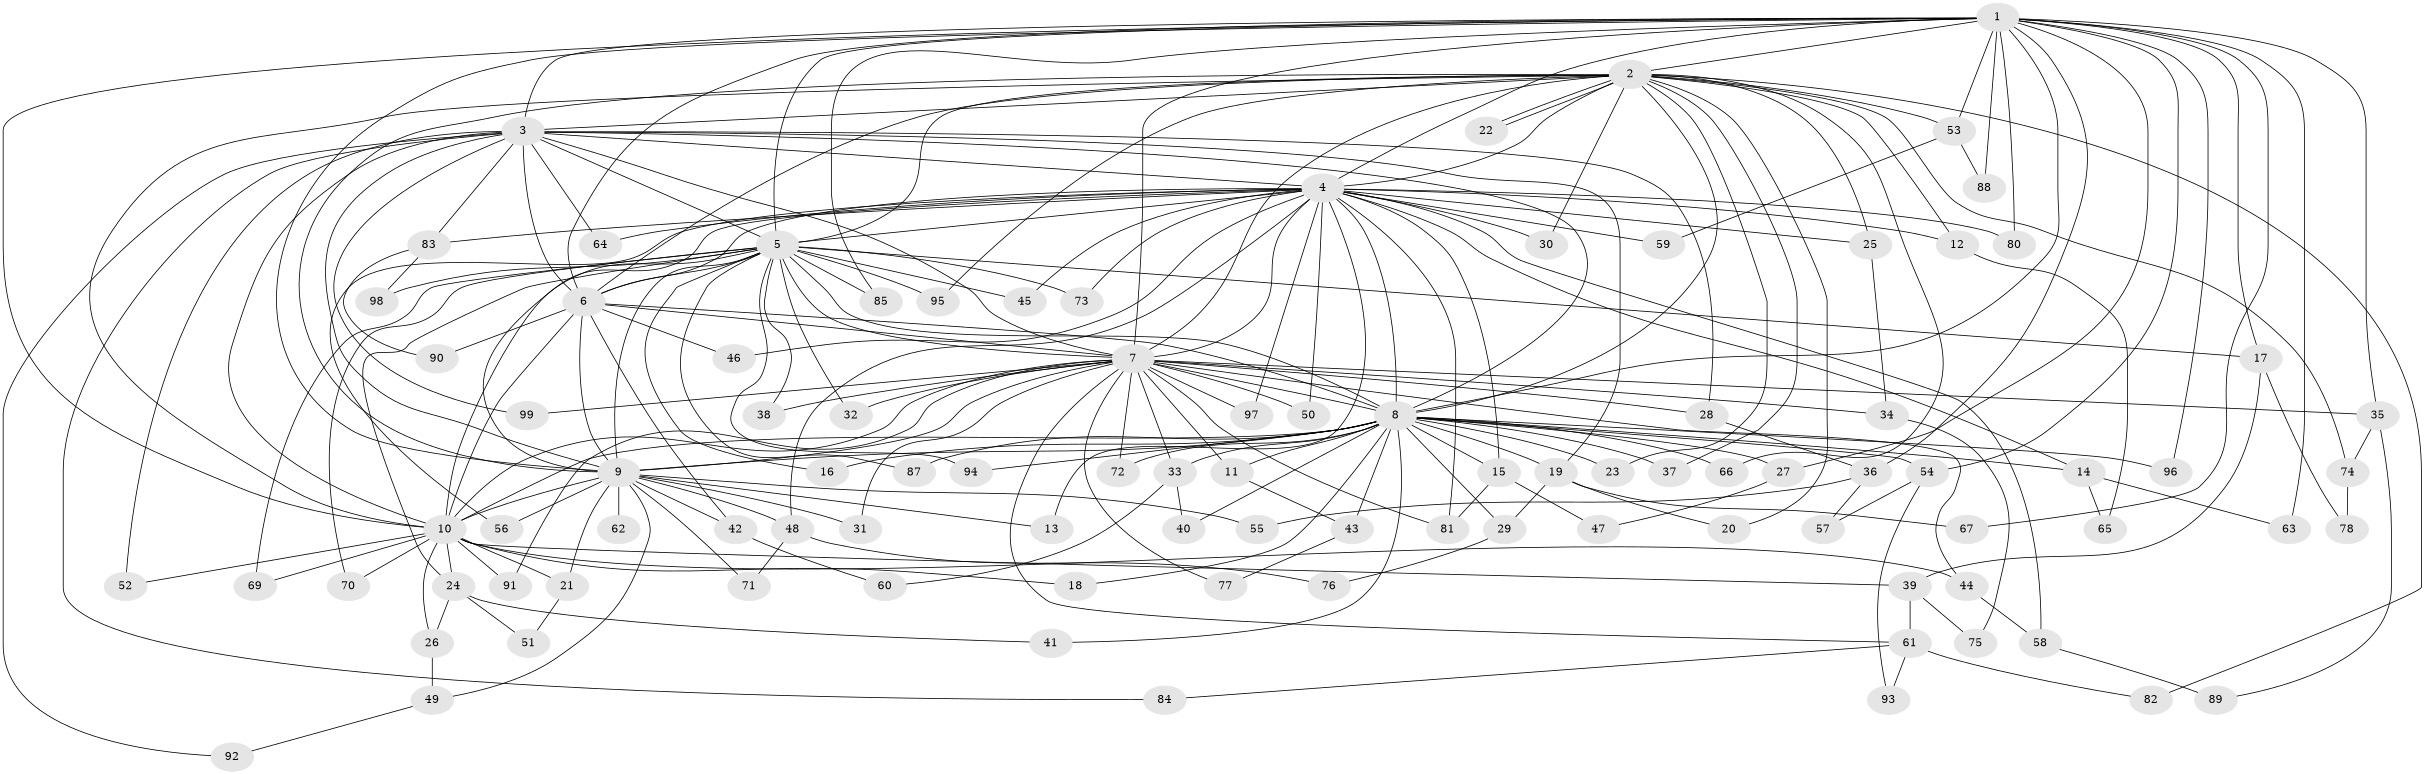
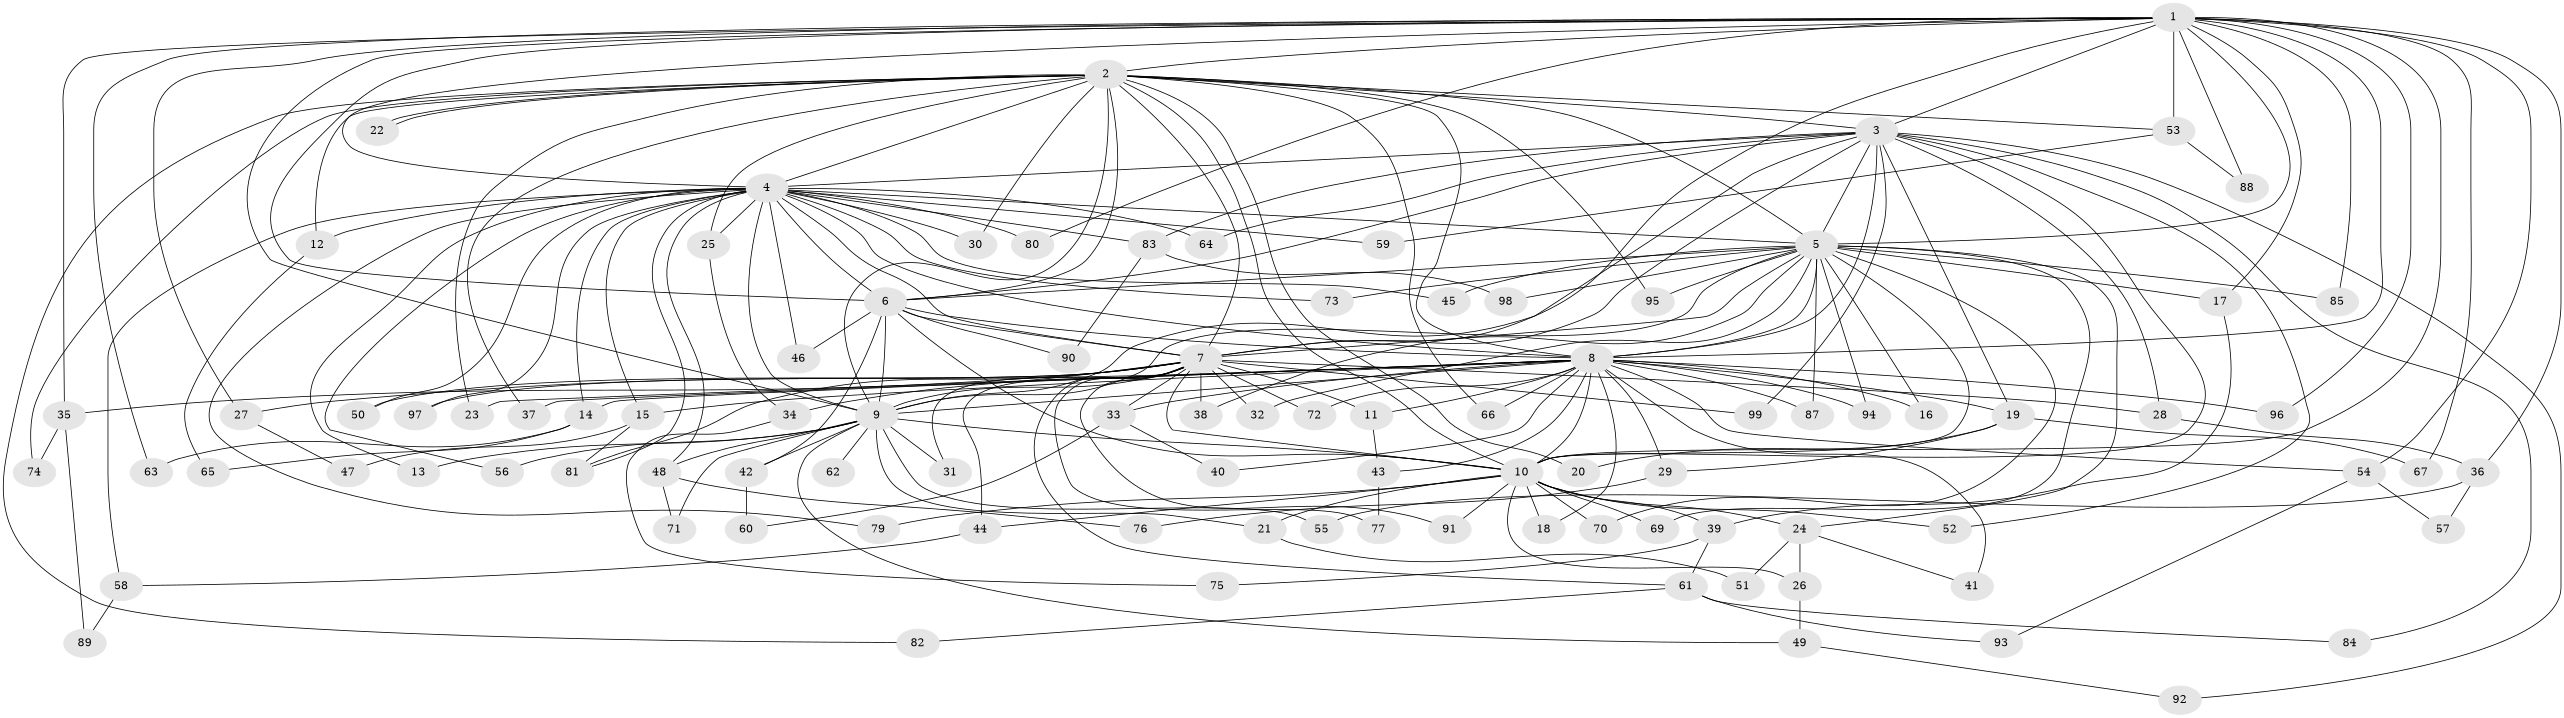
  graph {
    node [color=gray90 style=filled]
    1
    2
    3
    4
    5
    6
    7
    8
    9
    10
    17
    27
    35
    36
    53
    54
    63
    67
    80
    85
    88
    96
    12
    20
    22
    23
    25
    30
    37
    66
    74
    82
    95
    19
    28
    52
    64
    83
    84
    92
    99
    13
    14
    15
    45
    46
    48
    50
    56
    58
    59
    73
+   79
    97
    81
    16
    24
    32
    38
    69
    70
    87
    94
    98
    42
    90
    11
    31
    33
    34
    44
    61
    72
    77
    91
    18
    29
    40
    41
    43
    62
    21
    49
    55
    71
    26
    39
-   78
    47
    89
    57
    93
    65
    76
    51
    60
    75
    1 -- 2
    1 -- 3
    1 -- 4
    1 -- 5
    1 -- 6
    1 -- 7
    1 -- 8
    1 -- 9
    1 -- 10
    1 -- 17
    1 -- 27
    1 -- 35
    1 -- 36
    1 -- 53
    1 -- 54
    1 -- 63
    1 -- 67
    1 -- 80
    1 -- 85
    1 -- 88
    1 -- 96
    2 -- 3
    2 -- 4
    2 -- 5
    2 -- 6
    2 -- 7
    2 -- 8
    2 -- 9
    2 -- 10
    2 -- 53
    2 -- 12
    2 -- 20
    2 -- 22
    2 -- 22
    2 -- 23
    2 -- 25
    2 -- 30
    2 -- 37
    2 -- 66
    2 -- 74
    2 -- 82
    2 -- 95
    3 -- 4
    3 -- 5
    3 -- 6
    3 -- 7
    3 -- 8
    3 -- 9
    3 -- 10
    3 -- 19
    3 -- 28
    3 -- 52
    3 -- 64
    3 -- 83
    3 -- 84
    3 -- 92
    3 -- 99
    4 -- 5
    4 -- 6
    4 -- 7
    4 -- 8
    4 -- 9
    4 -- 80
    4 -- 12
    4 -- 25
    4 -- 30
    4 -- 64
    4 -- 83
    4 -- 13
    4 -- 14
    4 -- 15
    4 -- 45
    4 -- 46
    4 -- 48
    4 -- 50
    4 -- 56
    4 -- 58
    4 -- 59
    4 -- 73
+   4 -- 79
    4 -- 97
    4 -- 81
    5 -- 6
    5 -- 7
    5 -- 8
    5 -- 9
    5 -- 10
    5 -- 17
    5 -- 85
    5 -- 95
    5 -- 45
    5 -- 73
    5 -- 16
    5 -- 24
    5 -- 32
    5 -- 38
    5 -- 69
    5 -- 70
    5 -- 87
    5 -- 94
    5 -- 98
    6 -- 7
    6 -- 8
    6 -- 9
    6 -- 10
    6 -- 46
    6 -- 42
    6 -- 90
-   7 -- 8
    7 -- 9
    7 -- 10
    7 -- 35
    7 -- 28
    7 -- 99
    7 -- 50
    7 -- 97
    7 -- 81
    7 -- 32
    7 -- 38
    7 -- 11
    7 -- 31
    7 -- 33
    7 -- 34
    7 -- 44
    7 -- 61
    7 -- 72
    7 -- 77
    7 -- 91
    8 -- 9
    8 -- 10
    8 -- 27
    8 -- 54
    8 -- 96
    8 -- 23
    8 -- 37
    8 -- 66
    8 -- 19
    8 -- 14
    8 -- 15
    8 -- 16
    8 -- 87
    8 -- 94
    8 -- 11
    8 -- 33
    8 -- 72
    8 -- 18
    8 -- 29
    8 -- 40
    8 -- 41
    8 -- 43
    9 -- 10
    9 -- 13
    9 -- 48
    9 -- 56
    9 -- 42
    9 -- 31
    9 -- 62
    9 -- 21
    9 -- 49
    9 -- 55
    9 -- 71
    10 -- 52
+   10 -- 79
    10 -- 24
    10 -- 69
    10 -- 70
    10 -- 44
    10 -- 91
    10 -- 18
    10 -- 21
    10 -- 26
    10 -- 39
    17 -- 39
-   17 -- 78
    27 -- 47
    35 -- 74
    35 -- 89
    36 -- 55
    36 -- 57
    53 -- 88
    53 -- 59
    54 -- 57
    54 -- 93
    12 -- 65
    25 -- 34
-   74 -- 78
    19 -- 67
    19 -- 20
    19 -- 29
    28 -- 36
    83 -- 98
    83 -- 90
    14 -- 63
    14 -- 65
    15 -- 81
    15 -- 47
    48 -- 71
    48 -- 76
    58 -- 89
    24 -- 41
    24 -- 26
    24 -- 51
    42 -- 60
    11 -- 43
    33 -- 40
    33 -- 60
    34 -- 75
    44 -- 58
    61 -- 82
    61 -- 84
    61 -- 93
    29 -- 76
    43 -- 77
    21 -- 51
    49 -- 92
    26 -- 49
    39 -- 61
    39 -- 75
  }
